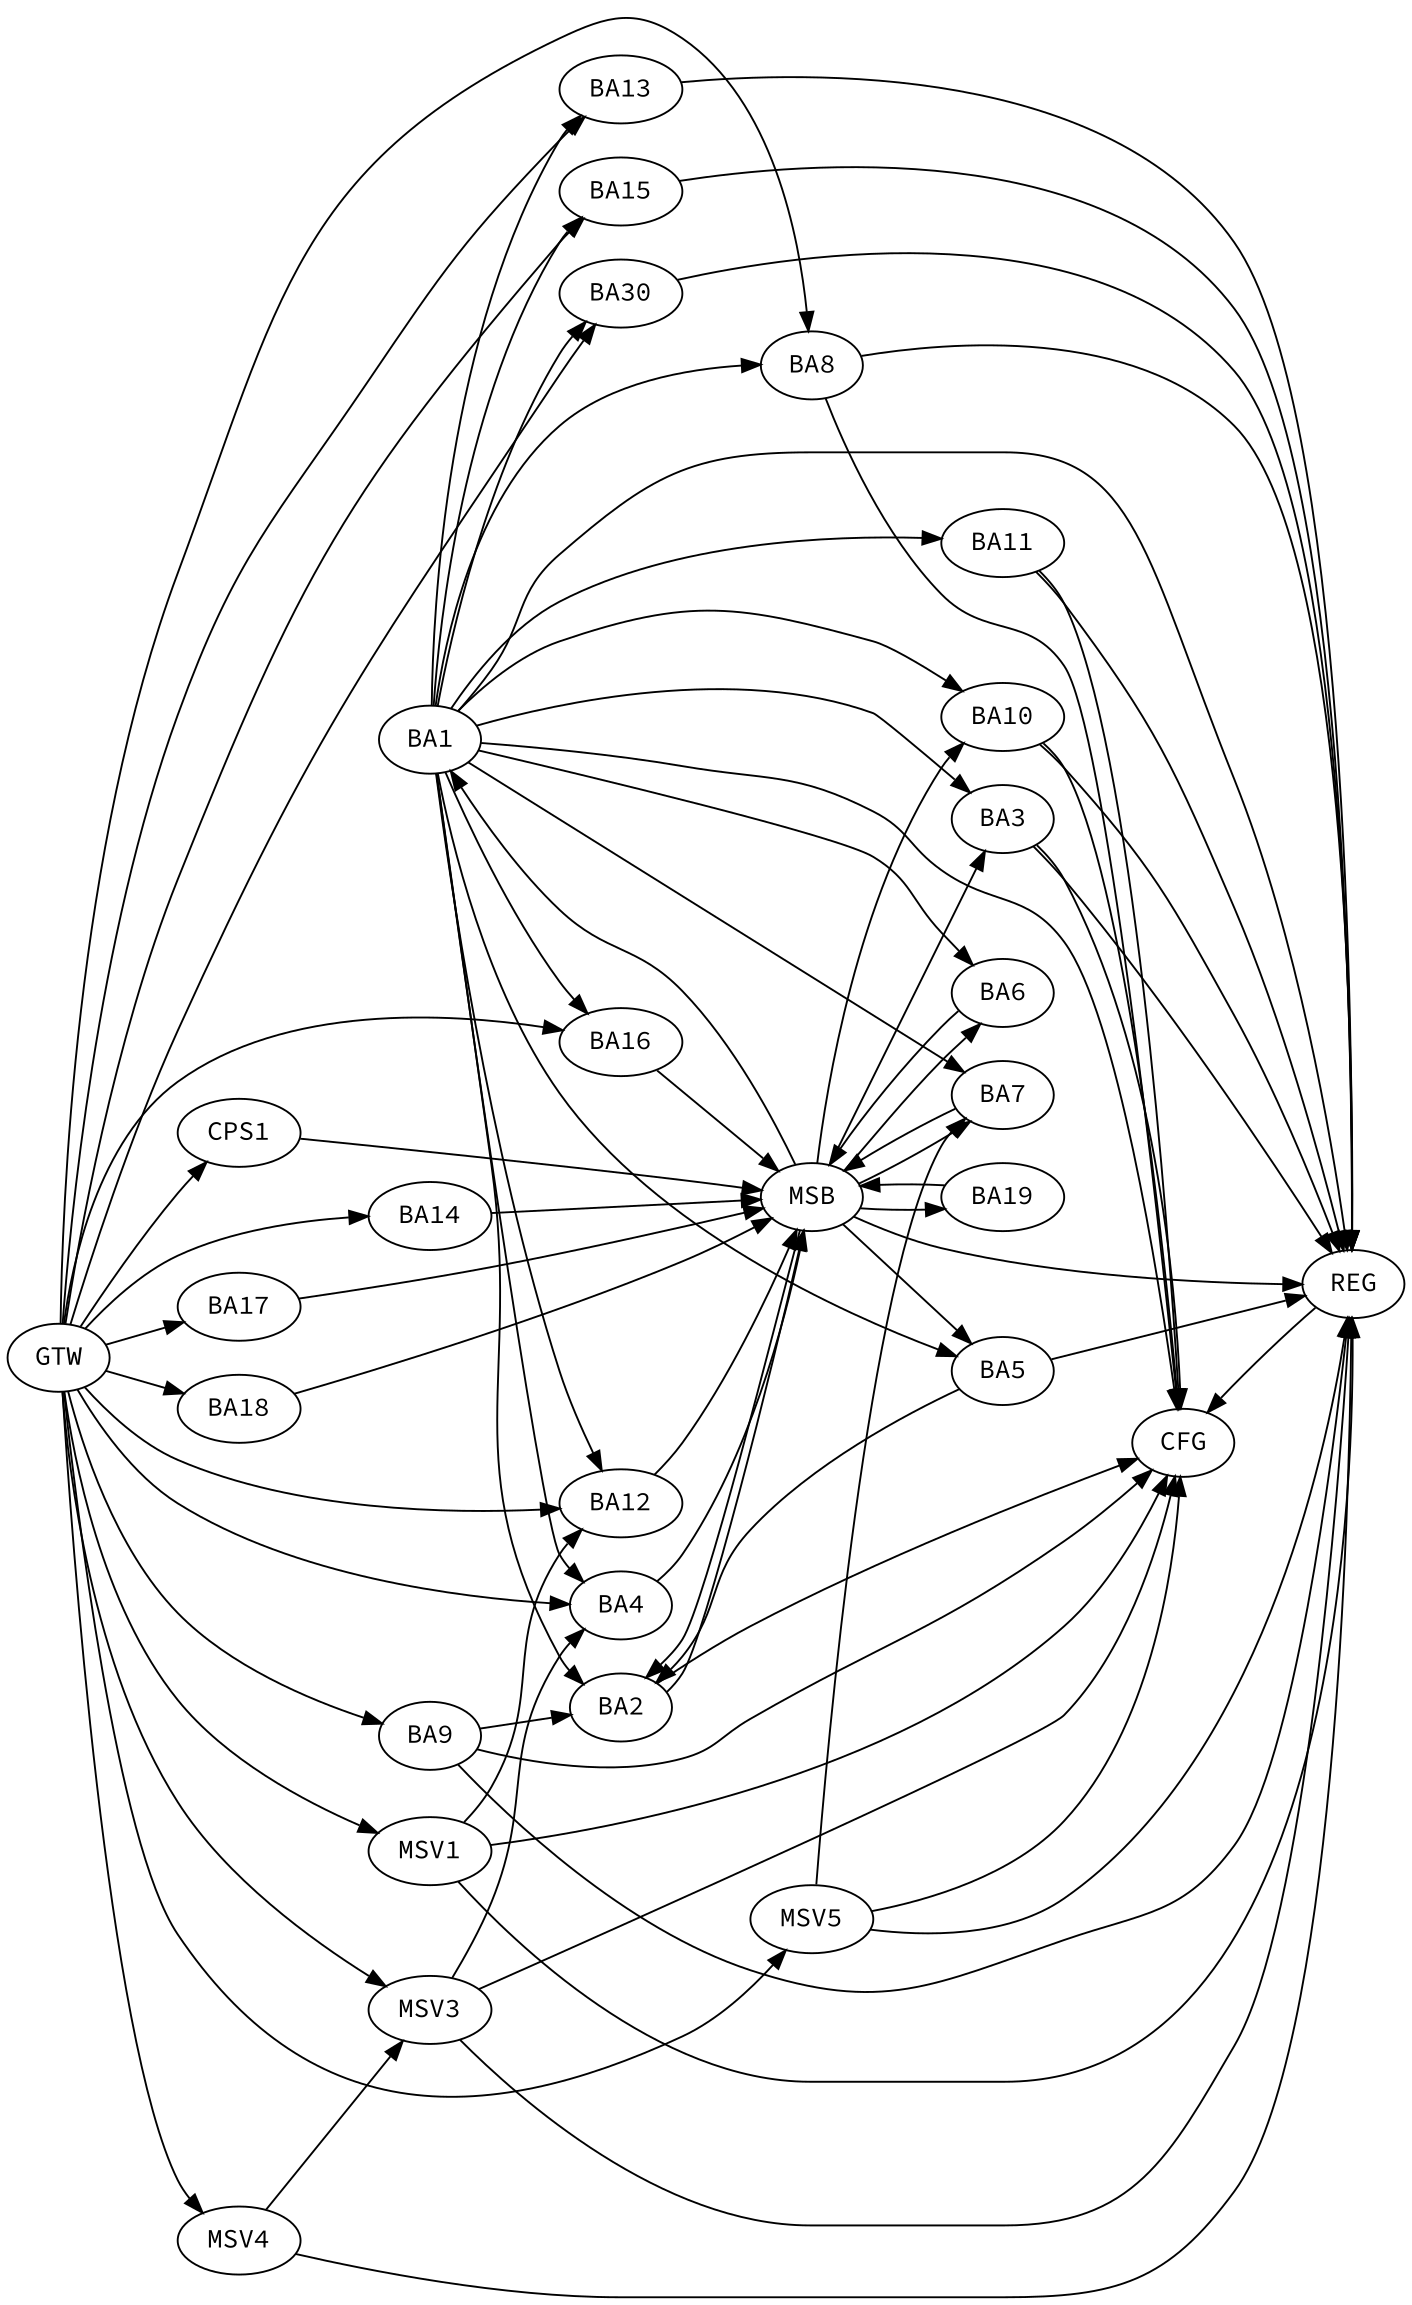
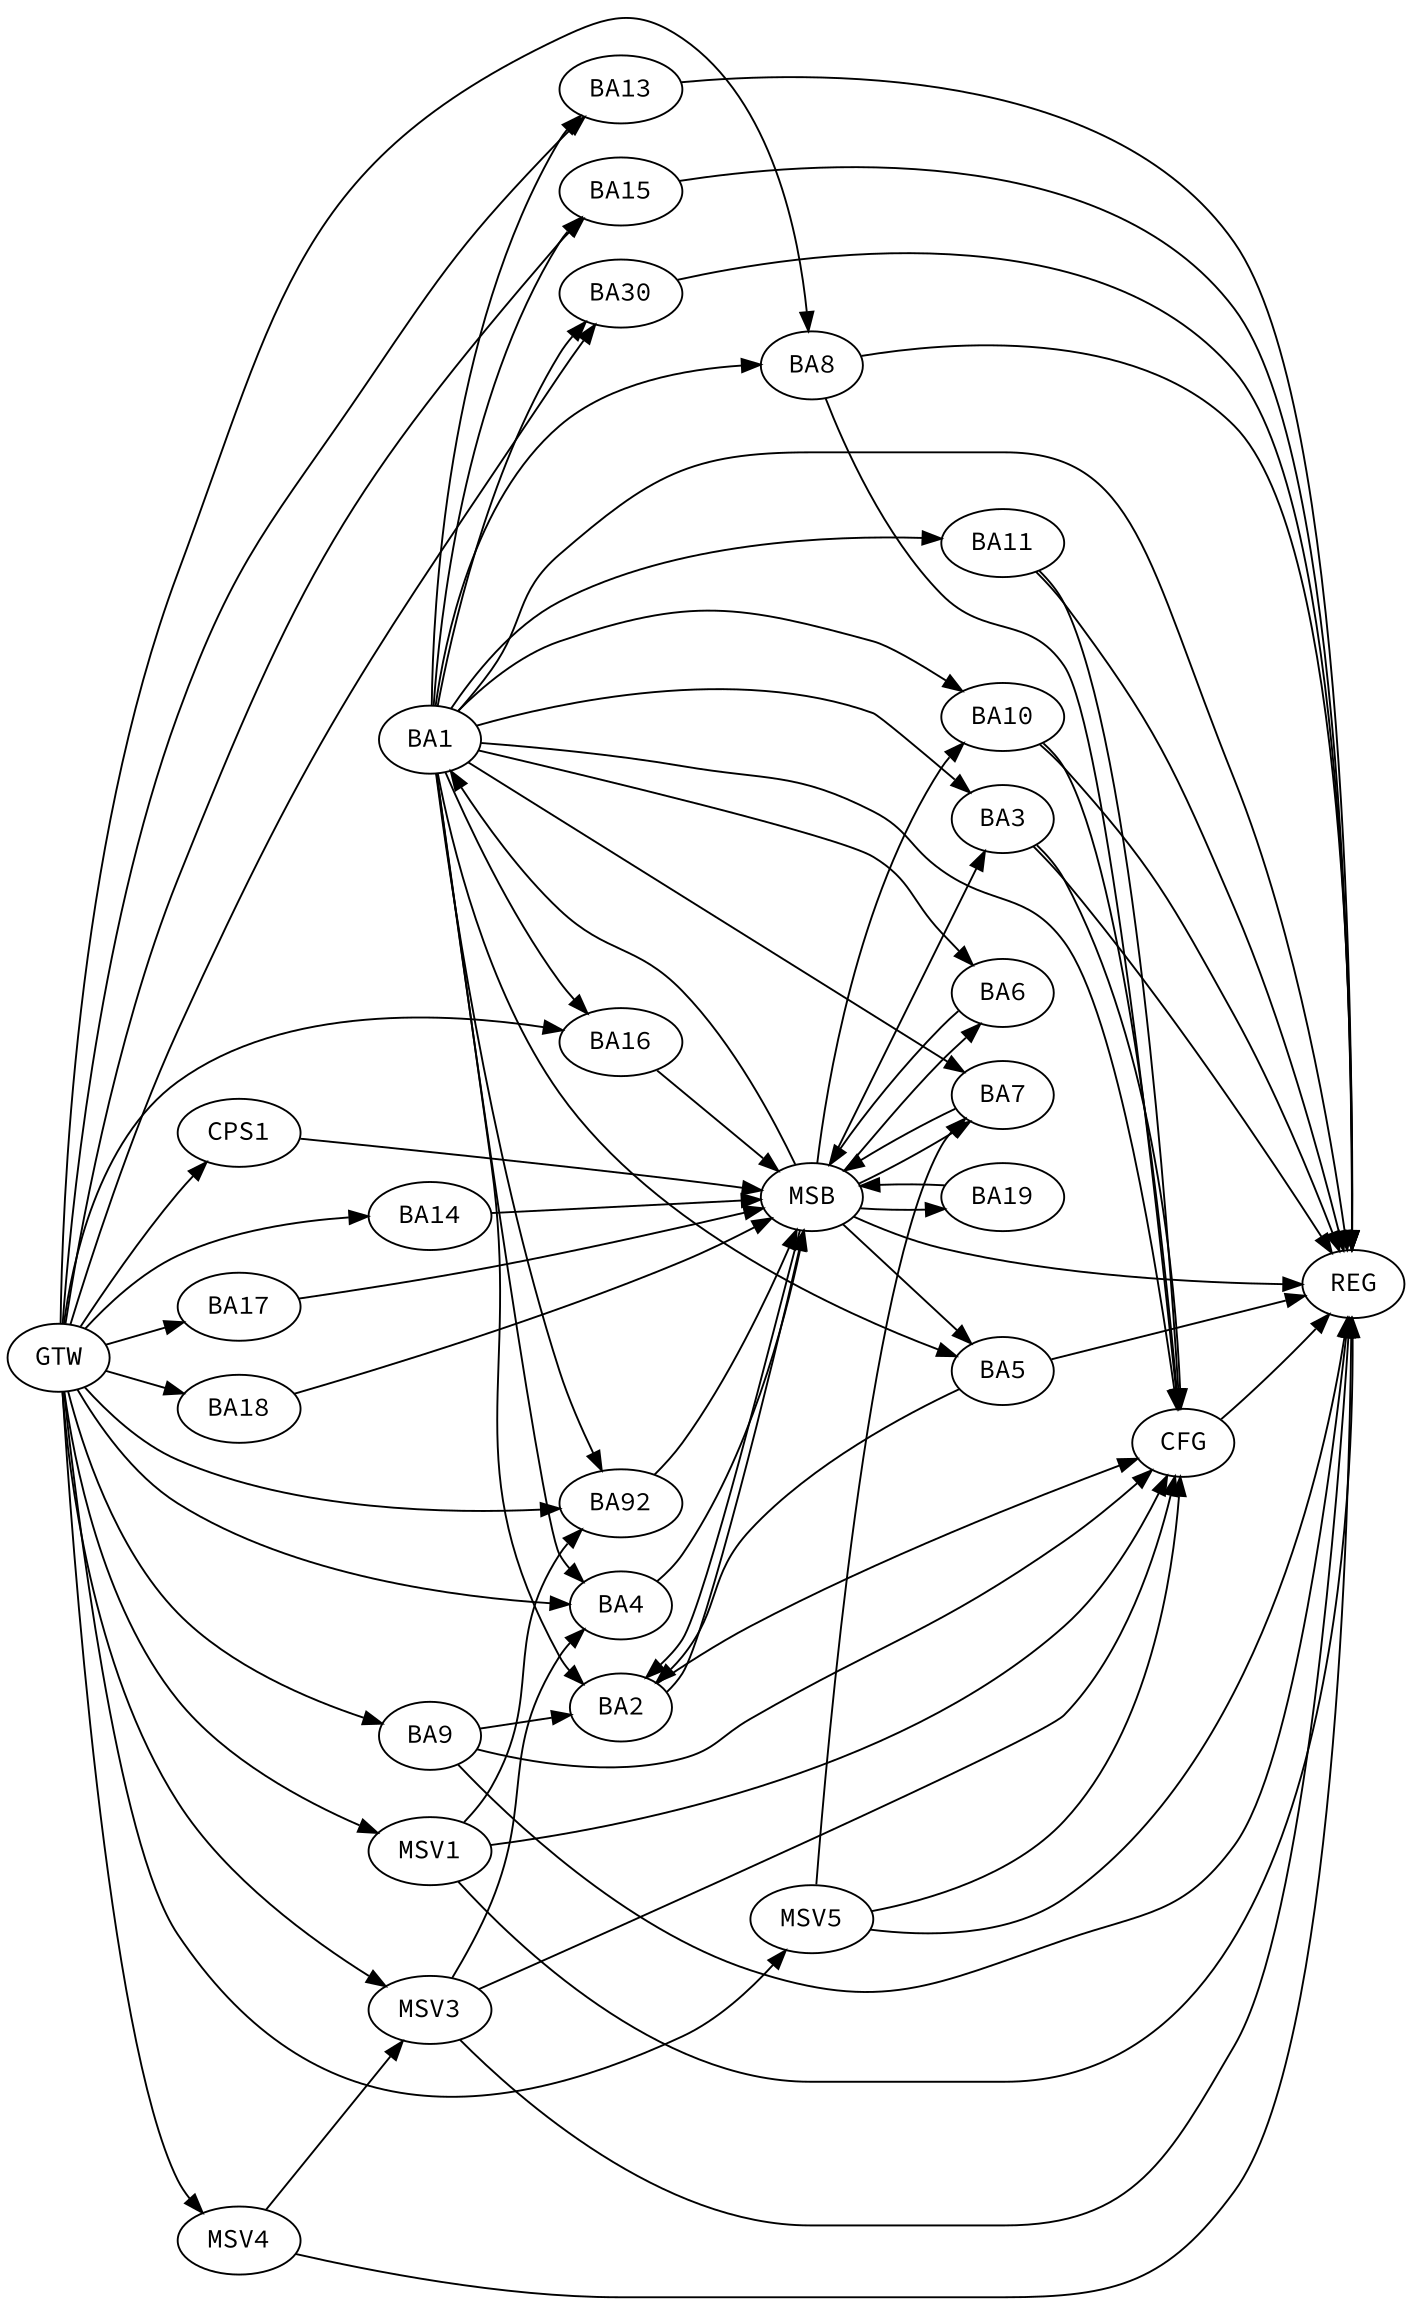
  strict digraph {
    fontname="Source Code Pro"
    rankdir=LR
    node [fontname="Source Code Pro"]
    edge [fontname="Source Code Pro"]
    n1 [label=BA1]
    n2 [label=BA2]
    n3 [label=BA3]
    n4 [label=BA4]
    n5 [label=BA5]
    n6 [label=BA6]
    n7 [label=BA7]
    n8 [label=BA8]
    n9 [label=BA10]
    n10 [label=BA11]
-   n11 [label=BA12]
+   n11 [label=BA92]
    n12 [label=BA13]
    n13 [label=BA15]
    n14 [label=BA16]
    n15 [label=BA30]
    n16 [label=REG]
    n17 [label=CFG]
    n18 [label=MSB]
    n19 [label=BA19]
    n20 [label=BA9]
    n21 [label=BA14]
    n22 [label=BA17]
    n23 [label=BA18]
    n24 [label=CPS1]
    n25 [label=GTW]
    n26 [label=MSV1]
    n27 [label=MSV3]
    n28 [label=MSV4]
    n29 [label=MSV5]
    n1 -> n2
    n1 -> n3
    n1 -> n4
    n1 -> n5
    n1 -> n6
    n1 -> n7
    n1 -> n8
    n1 -> n9
    n1 -> n10
    n1 -> n11
    n1 -> n12
    n1 -> n13
    n1 -> n14
    n1 -> n15
    n1 -> n16
    n1 -> n17
    n2 -> n17
    n2 -> n18
    n3 -> n16
    n3 -> n17
    n4 -> n18
    n5 -> n2
    n5 -> n16
    n6 -> n18
    n7 -> n18
    n8 -> n16
    n8 -> n17
    n9 -> n16
    n9 -> n17
    n10 -> n16
    n10 -> n17
    n11 -> n18
    n12 -> n16
    n13 -> n16
    n14 -> n18
    n15 -> n16
-   n16 -> n17
+   n17 -> n16
    n18 -> n1
    n18 -> n2
    n18 -> n3
    n18 -> n5
    n18 -> n6
    n18 -> n7
    n18 -> n9
    n18 -> n16
    n18 -> n19
    n19 -> n18
    n20 -> n2
    n20 -> n16
    n20 -> n17
    n21 -> n18
    n22 -> n18
    n23 -> n18
    n24 -> n18
    n25 -> n4
    n25 -> n8
    n25 -> n11
    n25 -> n12
    n25 -> n13
    n25 -> n14
    n25 -> n15
    n25 -> n20
    n25 -> n21
    n25 -> n22
    n25 -> n23
    n25 -> n24
    n25 -> n26
    n25 -> n27
    n25 -> n28
    n25 -> n29
    n26 -> n11
    n26 -> n16
    n26 -> n17
    n27 -> n4
    n27 -> n16
    n27 -> n17
    n28 -> n16
    n28 -> n27
    n29 -> n7
    n29 -> n16
    n29 -> n17
  }
